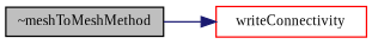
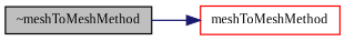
  digraph {
    rankdir=LR
    fontname="Liberation Serif"
    node [fontname="Liberation Serif" fontsize=10 shape=record]
    n1 [color=black fillcolor=grey75 fontcolor=black height=0.2 label="~meshToMeshMethod" style=filled width=0.4]
-   n2 [color=red height=0.2 label=writeConnectivity width=0.4]
+   n2 [color=red height=0.2 label=meshToMeshMethod width=0.4]
    n1 -> n2 [color=midnightblue fontname="Liberation Serif" fontsize=10 labelfontname=Helvetica labelfontsize=10 style=solid]
  }
